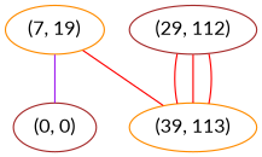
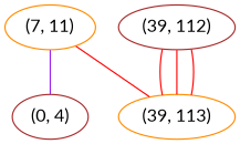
  graph {
    fontname=Lato
    node [color=brown fontname=Lato]
    edge [color=red fontname=Lato weight=1]
-   "(0, 0)"
-   "(7, 11)" [color=darkorange label="(7, 19)"]
+   "(0, 0)" [label="(0, 4)"]
+   "(7, 11)" [color=darkorange]
    "(39, 113)" [color=darkorange]
-   "(39, 112)" [label="(29, 112)"]
+   "(39, 112)"
    "(7, 11)" -- "(0, 0)" [color=purple weight=4]
    "(7, 11)" -- "(39, 113)"
    "(39, 112)" -- "(39, 113)"
    "(39, 112)" -- "(39, 113)"
    "(39, 112)" -- "(39, 113)"
  }
